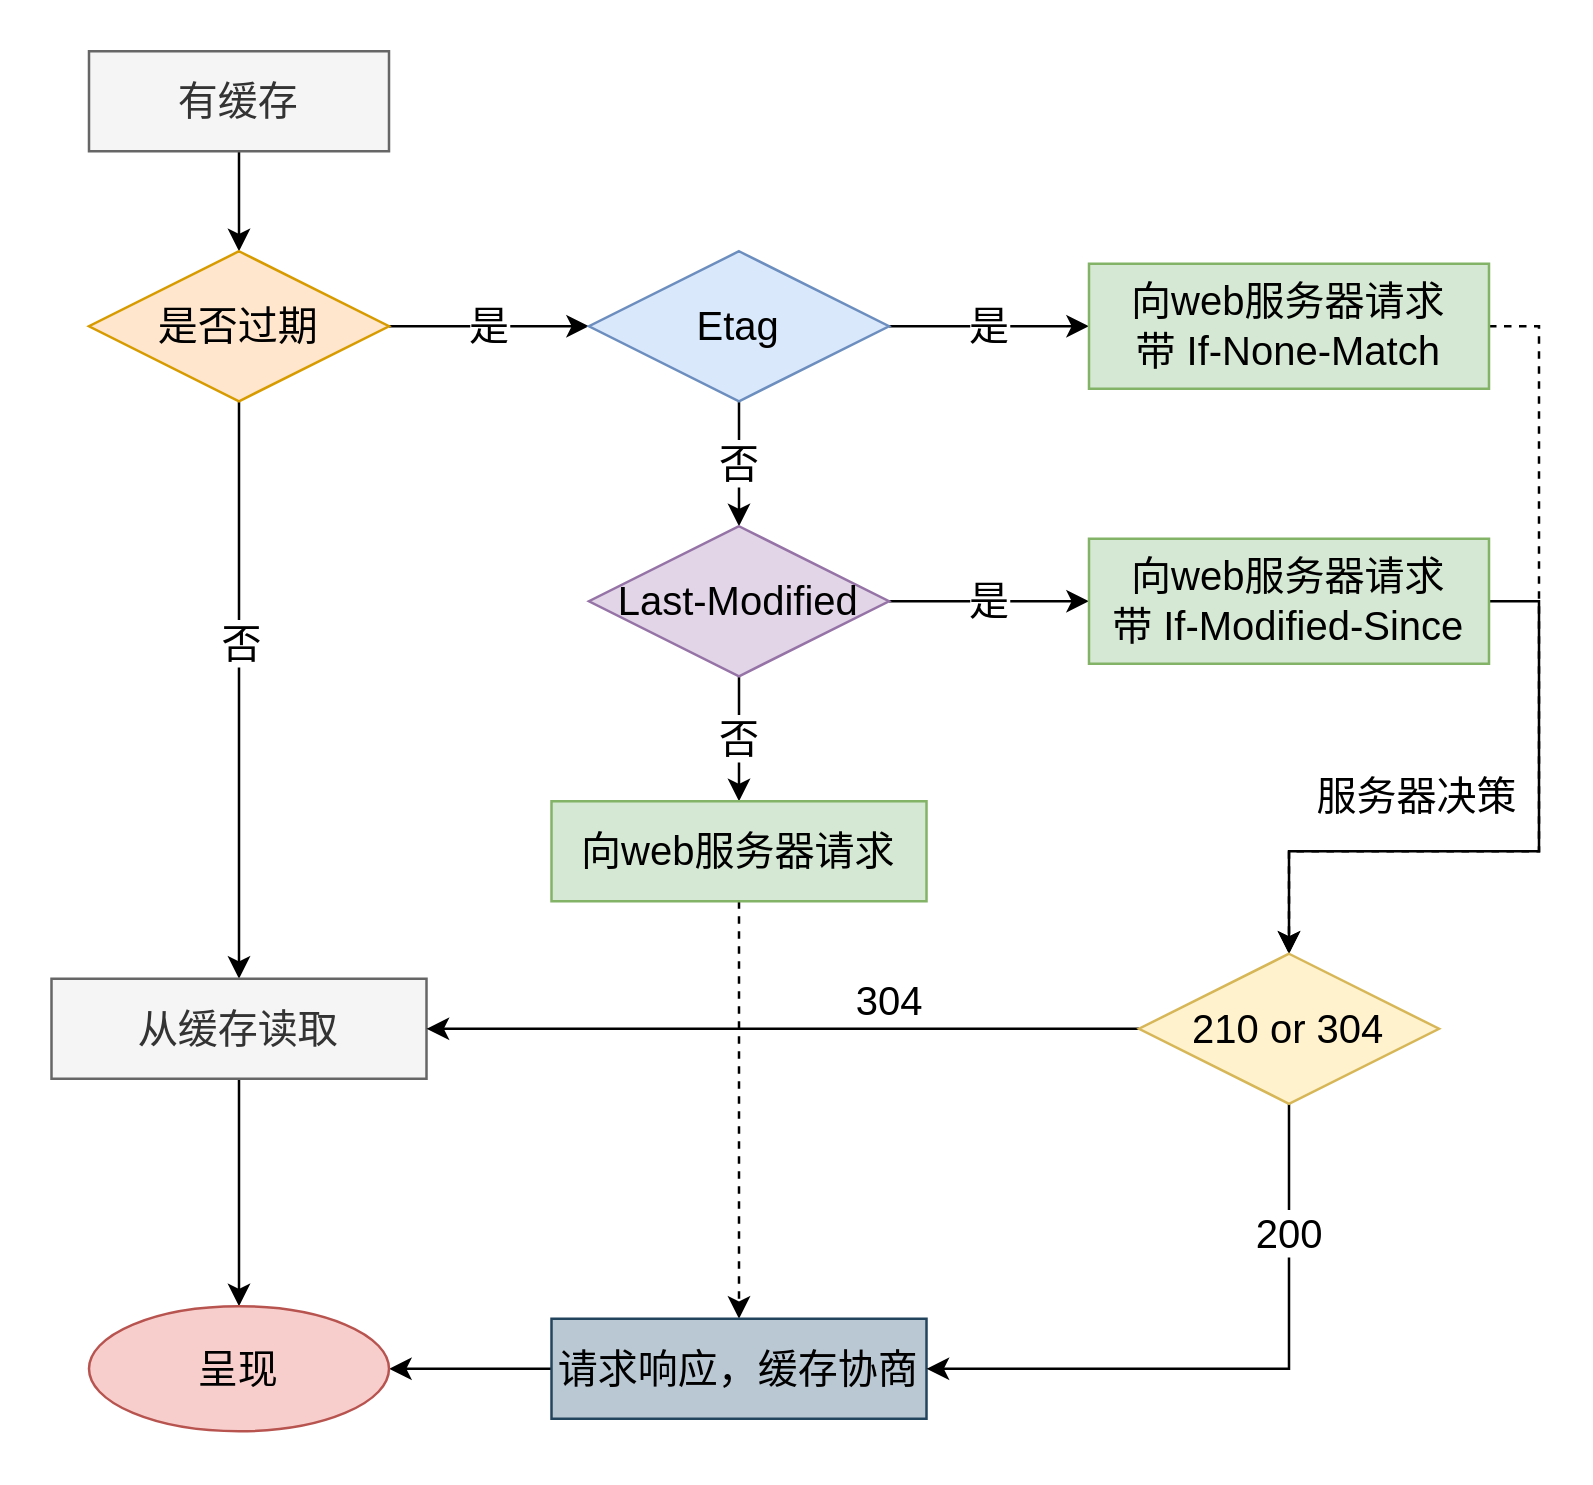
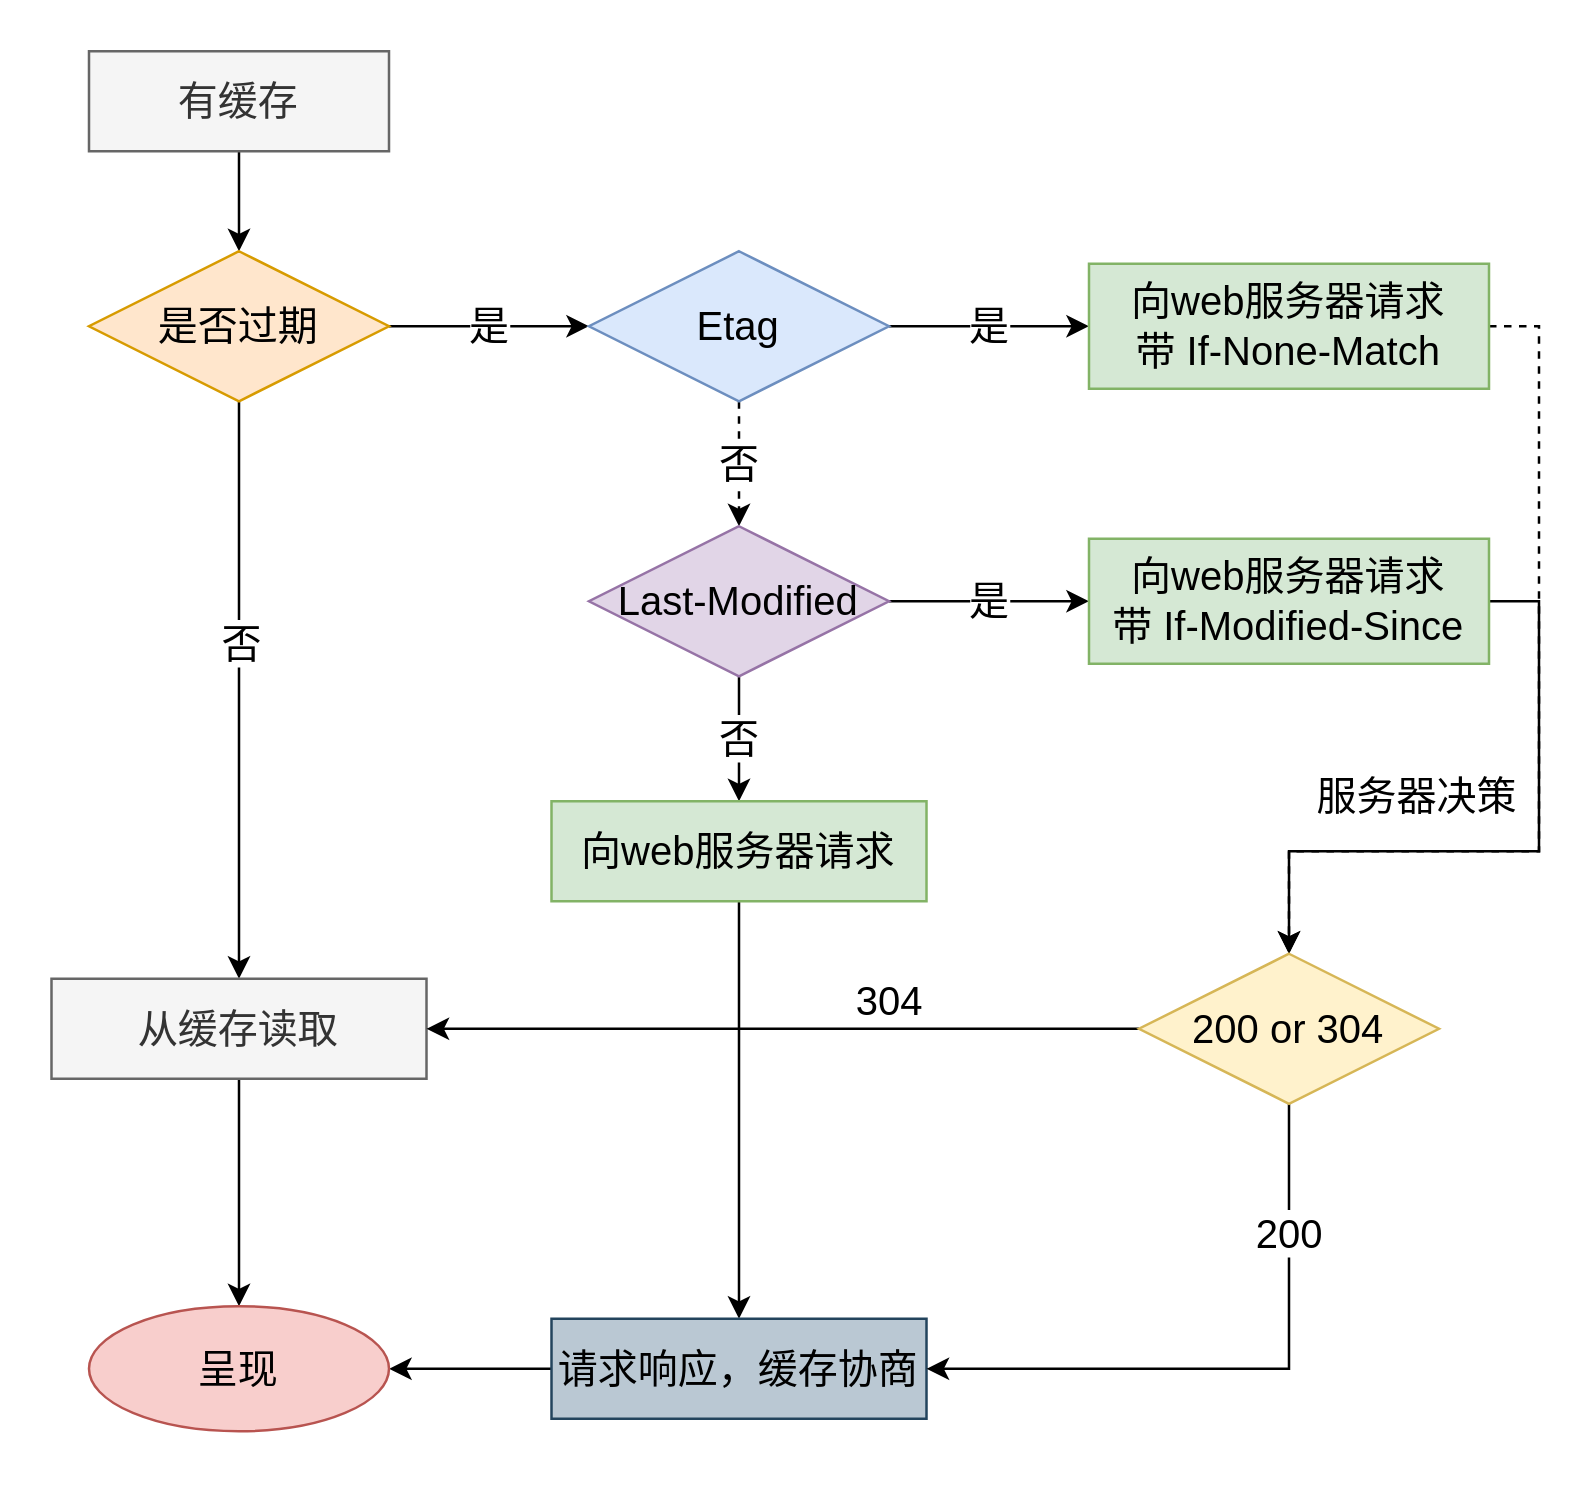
  <mxCell id="0" />
  <mxCell id="1" parent="0" />
  <mxCell id="2" style="edgeStyle=orthogonalEdgeStyle;rounded=0;orthogonalLoop=1;jettySize=auto;html=1;exitX=0.5;exitY=1;exitDx=0;exitDy=0;entryX=0.5;entryY=0;entryDx=0;entryDy=0;fontSize=16;" edge="1" parent="1" source="3" target="7"><mxGeometry relative="1" as="geometry" /></mxCell>
  <mxCell id="3" value="有缓存" style="rounded=0;whiteSpace=wrap;html=1;fontSize=16;fillColor=#f5f5f5;strokeColor=#666666;fontColor=#333333;" vertex="1" parent="1"><mxGeometry x="35" y="20" width="120" height="40" as="geometry" /></mxCell>
  <mxCell id="4" style="edgeStyle=orthogonalEdgeStyle;rounded=0;orthogonalLoop=1;jettySize=auto;html=1;exitX=0.5;exitY=1;exitDx=0;exitDy=0;entryX=0.5;entryY=0;entryDx=0;entryDy=0;fontSize=16;" edge="1" parent="1" source="7" target="24"><mxGeometry relative="1" as="geometry" /></mxCell>
  <mxCell id="5" value="否" style="edgeLabel;html=1;align=center;verticalAlign=middle;resizable=0;points=[];fontSize=16;" vertex="1" connectable="0" parent="4"><mxGeometry x="-0.168" relative="1" as="geometry"><mxPoint as="offset" /></mxGeometry></mxCell>
  <mxCell id="6" value="是" style="edgeStyle=orthogonalEdgeStyle;rounded=0;orthogonalLoop=1;jettySize=auto;html=1;exitX=1;exitY=0.5;exitDx=0;exitDy=0;entryX=0;entryY=0.5;entryDx=0;entryDy=0;fontSize=16;" edge="1" parent="1" source="7" target="10"><mxGeometry relative="1" as="geometry" /></mxCell>
  <mxCell id="7" value="是否过期" style="rhombus;whiteSpace=wrap;html=1;fontSize=16;fillColor=#ffe6cc;strokeColor=#d79b00;" vertex="1" parent="1"><mxGeometry x="35" y="100" width="120" height="60" as="geometry" /></mxCell>
  <mxCell id="8" value="是" style="edgeStyle=orthogonalEdgeStyle;rounded=0;orthogonalLoop=1;jettySize=auto;html=1;exitX=1;exitY=0.5;exitDx=0;exitDy=0;fontSize=16;" edge="1" parent="1" source="10" target="16"><mxGeometry relative="1" as="geometry" /></mxCell>
- <mxCell id="9" value="否" style="edgeStyle=orthogonalEdgeStyle;rounded=0;orthogonalLoop=1;jettySize=auto;html=1;exitX=0.5;exitY=1;exitDx=0;exitDy=0;entryX=0.5;entryY=0;entryDx=0;entryDy=0;fontSize=16;" edge="1" parent="1" source="10" target="13"><mxGeometry relative="1" as="geometry" /></mxCell>
+ <mxCell id="9" value="否" style="edgeStyle=orthogonalEdgeStyle;rounded=0;orthogonalLoop=1;jettySize=auto;html=1;exitX=0.5;exitY=1;exitDx=0;exitDy=0;entryX=0.5;entryY=0;entryDx=0;entryDy=0;fontSize=16;dashed=1;" edge="1" parent="1" source="10" target="13"><mxGeometry relative="1" as="geometry" /></mxCell>
  <mxCell id="10" value="Etag" style="rhombus;whiteSpace=wrap;html=1;fontSize=16;fillColor=#dae8fc;strokeColor=#6c8ebf;" vertex="1" parent="1"><mxGeometry x="235" y="100" width="120" height="60" as="geometry" /></mxCell>
  <mxCell id="11" value="否" style="edgeStyle=orthogonalEdgeStyle;rounded=0;orthogonalLoop=1;jettySize=auto;html=1;exitX=0.5;exitY=1;exitDx=0;exitDy=0;entryX=0.5;entryY=0;entryDx=0;entryDy=0;fontSize=16;" edge="1" parent="1" source="13" target="20"><mxGeometry relative="1" as="geometry" /></mxCell>
  <mxCell id="12" value="是" style="edgeStyle=orthogonalEdgeStyle;rounded=0;orthogonalLoop=1;jettySize=auto;html=1;exitX=1;exitY=0.5;exitDx=0;exitDy=0;entryX=0;entryY=0.5;entryDx=0;entryDy=0;fontSize=16;" edge="1" parent="1" source="13" target="18"><mxGeometry relative="1" as="geometry" /></mxCell>
  <mxCell id="13" value="Last-Modified" style="rhombus;whiteSpace=wrap;html=1;fontSize=16;fillColor=#e1d5e7;strokeColor=#9673a6;" vertex="1" parent="1"><mxGeometry x="235" y="210" width="120" height="60" as="geometry" /></mxCell>
  <mxCell id="14" style="edgeStyle=orthogonalEdgeStyle;rounded=0;orthogonalLoop=1;jettySize=auto;html=1;exitX=1;exitY=0.5;exitDx=0;exitDy=0;entryX=0.5;entryY=0;entryDx=0;entryDy=0;fontSize=16;dashed=1;" edge="1" parent="1" source="16" target="28"><mxGeometry relative="1" as="geometry"><Array as="points"><mxPoint x="615" y="130" /><mxPoint x="615" y="340" /><mxPoint x="515" y="340" /></Array></mxGeometry></mxCell>
  <mxCell id="15" value="服务器决策" style="edgeLabel;html=1;align=center;verticalAlign=middle;resizable=0;points=[];fontSize=16;" vertex="1" connectable="0" parent="14"><mxGeometry x="-0.697" y="1" relative="1" as="geometry"><mxPoint x="-51" y="151" as="offset" /></mxGeometry></mxCell>
  <mxCell id="16" value="向web服务器请求&lt;br&gt;带 If-None-Match" style="rounded=0;whiteSpace=wrap;html=1;fontSize=16;fillColor=#d5e8d4;strokeColor=#82b366;" vertex="1" parent="1"><mxGeometry x="435" y="105" width="160" height="50" as="geometry" /></mxCell>
  <mxCell id="17" style="edgeStyle=orthogonalEdgeStyle;rounded=0;orthogonalLoop=1;jettySize=auto;html=1;exitX=1;exitY=0.5;exitDx=0;exitDy=0;entryX=0.5;entryY=0;entryDx=0;entryDy=0;fontSize=16;" edge="1" parent="1" source="18" target="28"><mxGeometry relative="1" as="geometry"><Array as="points"><mxPoint x="615" y="240" /><mxPoint x="615" y="340" /><mxPoint x="515" y="340" /></Array></mxGeometry></mxCell>
  <mxCell id="18" value="向web服务器请求&lt;br&gt;带 If-Modified-Since" style="rounded=0;whiteSpace=wrap;html=1;fontSize=16;fillColor=#d5e8d4;strokeColor=#82b366;" vertex="1" parent="1"><mxGeometry x="435" y="215" width="160" height="50" as="geometry" /></mxCell>
- <mxCell id="19" style="edgeStyle=orthogonalEdgeStyle;rounded=0;orthogonalLoop=1;jettySize=auto;html=1;exitX=0.5;exitY=1;exitDx=0;exitDy=0;entryX=0.5;entryY=0;entryDx=0;entryDy=0;fontSize=16;dashed=1;" edge="1" parent="1" source="20" target="22"><mxGeometry relative="1" as="geometry" /></mxCell>
+ <mxCell id="19" style="edgeStyle=orthogonalEdgeStyle;rounded=0;orthogonalLoop=1;jettySize=auto;html=1;exitX=0.5;exitY=1;exitDx=0;exitDy=0;entryX=0.5;entryY=0;entryDx=0;entryDy=0;fontSize=16;" edge="1" parent="1" source="20" target="22"><mxGeometry relative="1" as="geometry" /></mxCell>
  <mxCell id="20" value="向web服务器请求" style="rounded=0;whiteSpace=wrap;html=1;fontSize=16;fillColor=#d5e8d4;strokeColor=#82b366;" vertex="1" parent="1"><mxGeometry x="220" y="320" width="150" height="40" as="geometry" /></mxCell>
  <mxCell id="21" style="edgeStyle=orthogonalEdgeStyle;rounded=0;orthogonalLoop=1;jettySize=auto;html=1;exitX=0;exitY=0.5;exitDx=0;exitDy=0;entryX=1;entryY=0.5;entryDx=0;entryDy=0;fontSize=16;" edge="1" parent="1" source="22" target="29"><mxGeometry relative="1" as="geometry" /></mxCell>
  <mxCell id="22" value="请求响应，缓存协商" style="rounded=0;whiteSpace=wrap;html=1;fontSize=16;fillColor=#bac8d3;strokeColor=#23445d;" vertex="1" parent="1"><mxGeometry x="220" y="527" width="150" height="40" as="geometry" /></mxCell>
  <mxCell id="23" style="edgeStyle=orthogonalEdgeStyle;rounded=0;orthogonalLoop=1;jettySize=auto;html=1;exitX=0.5;exitY=1;exitDx=0;exitDy=0;entryX=0.5;entryY=0;entryDx=0;entryDy=0;fontSize=16;" edge="1" parent="1" source="24" target="29"><mxGeometry relative="1" as="geometry" /></mxCell>
  <mxCell id="24" value="从缓存读取" style="rounded=0;whiteSpace=wrap;html=1;fontSize=16;fillColor=#f5f5f5;strokeColor=#666666;fontColor=#333333;" vertex="1" parent="1"><mxGeometry x="20" y="391" width="150" height="40" as="geometry" /></mxCell>
  <mxCell id="25" value="304" style="edgeStyle=orthogonalEdgeStyle;rounded=0;orthogonalLoop=1;jettySize=auto;html=1;exitX=0;exitY=0.5;exitDx=0;exitDy=0;entryX=1;entryY=0.5;entryDx=0;entryDy=0;fontSize=16;" edge="1" parent="1" source="28" target="24"><mxGeometry x="-0.298" y="-11" relative="1" as="geometry"><mxPoint as="offset" /></mxGeometry></mxCell>
  <mxCell id="26" style="edgeStyle=orthogonalEdgeStyle;rounded=0;orthogonalLoop=1;jettySize=auto;html=1;exitX=0.5;exitY=1;exitDx=0;exitDy=0;entryX=1;entryY=0.5;entryDx=0;entryDy=0;fontSize=16;" edge="1" parent="1" source="28" target="22"><mxGeometry relative="1" as="geometry" /></mxCell>
  <mxCell id="27" value="200" style="edgeLabel;html=1;align=center;verticalAlign=middle;resizable=0;points=[];fontSize=16;" vertex="1" connectable="0" parent="26"><mxGeometry x="-0.59" y="-1" relative="1" as="geometry"><mxPoint as="offset" /></mxGeometry></mxCell>
- <mxCell id="28" value="210 or 304" style="rhombus;whiteSpace=wrap;html=1;fontSize=16;fillColor=#fff2cc;strokeColor=#d6b656;" vertex="1" parent="1"><mxGeometry x="455" y="381" width="120" height="60" as="geometry" /></mxCell>
+ <mxCell id="28" value="200 or 304" style="rhombus;whiteSpace=wrap;html=1;fontSize=16;fillColor=#fff2cc;strokeColor=#d6b656;" vertex="1" parent="1"><mxGeometry x="455" y="381" width="120" height="60" as="geometry" /></mxCell>
  <mxCell id="29" value="呈现" style="ellipse;whiteSpace=wrap;html=1;fontSize=16;fillColor=#f8cecc;strokeColor=#b85450;" vertex="1" parent="1"><mxGeometry x="35" y="522" width="120" height="50" as="geometry" /></mxCell>
